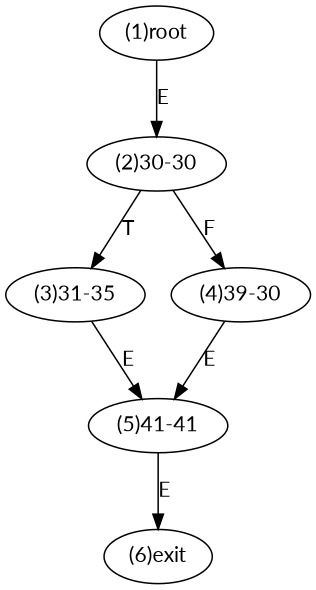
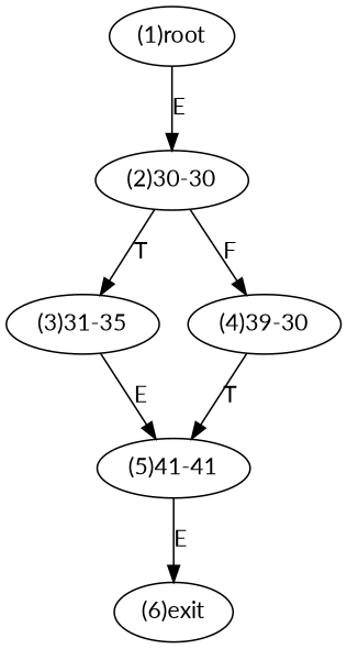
  digraph {
    fontname=Lato
    node [fontname=Lato]
    edge [fontname=Lato]
    n1 [label="(1)root"]
    n2 [label="(2)30-30"]
    n3 [label="(3)31-35"]
    n4 [label="(4)39-30"]
    n5 [label="(5)41-41"]
    n6 [label="(6)exit"]
    n1 -> n2 [label=E]
    n2 -> n3 [label=T]
    n2 -> n4 [label=F]
    n3 -> n5 [label=E]
-   n4 -> n5 [label=E]
+   n4 -> n5 [label=T]
    n5 -> n6 [label=E]
  }
